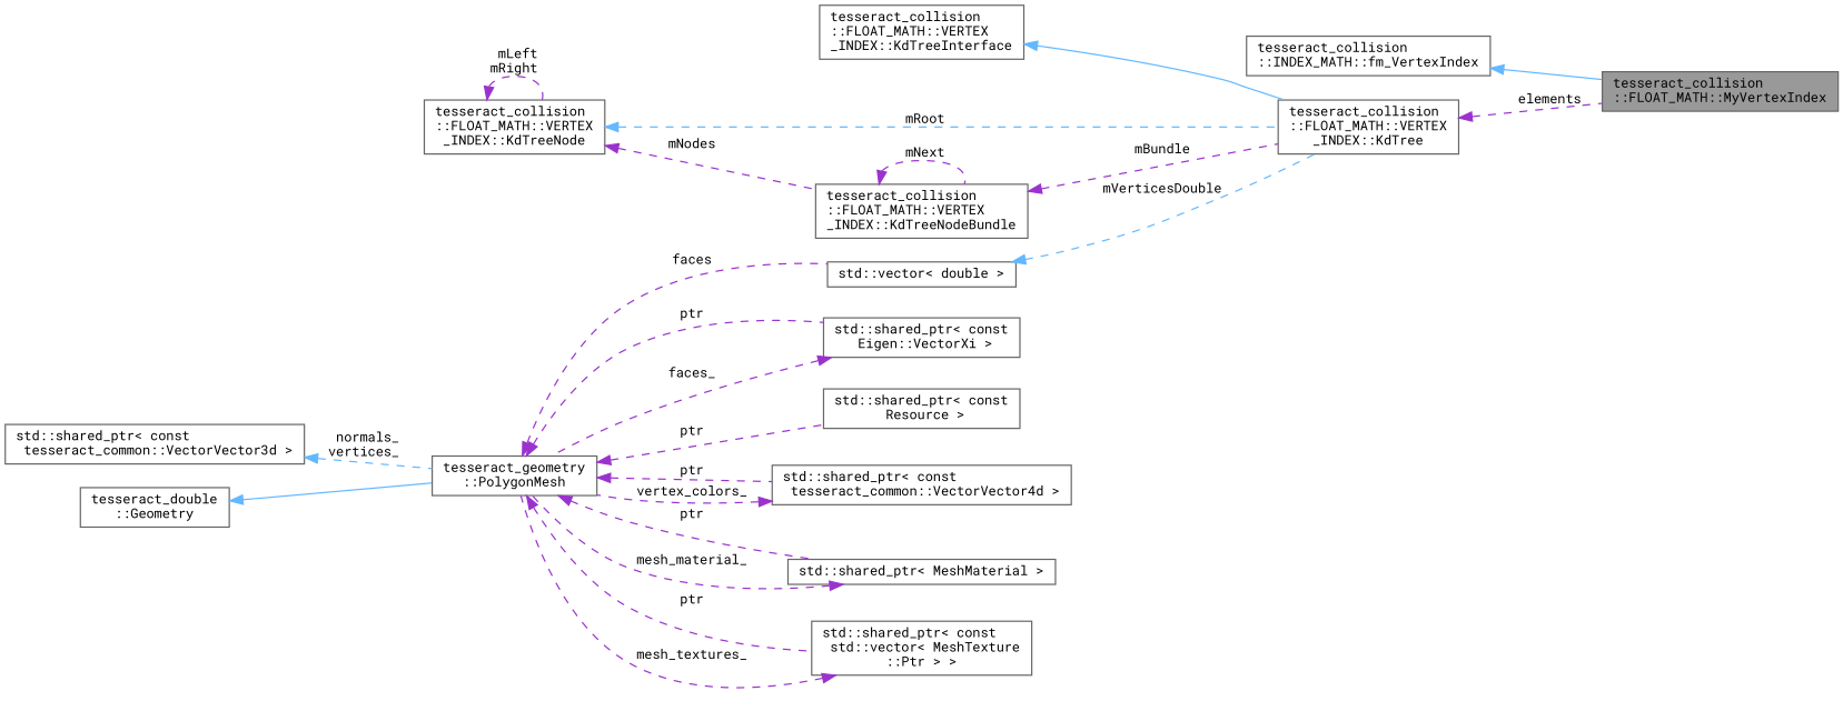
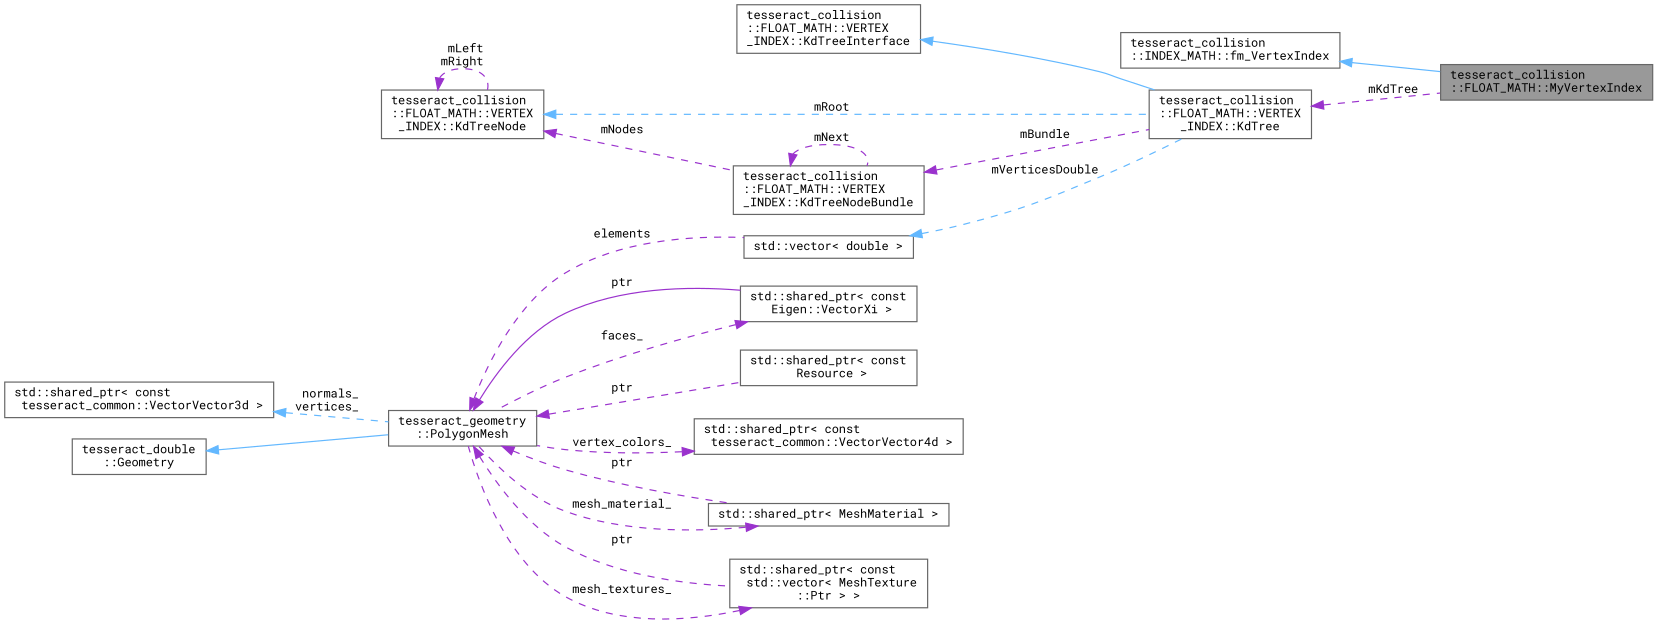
  digraph {
    fontname="Roboto Mono"
    rankdir=LR
    node [color=gray40 fillcolor=white fontname="Roboto Mono" fontsize=10 shape=box style=filled]
    edge [color=darkorchid3 dir=back fontname="Roboto Mono" fontsize=10 labelfontname=Helvetica labelfontsize=10 style=dashed]
    n1 [fillcolor=grey60 fontcolor=black height=0.2 label="tesseract_collision\l::FLOAT_MATH::MyVertexIndex" width=0.4]
    n2 [height=0.2 label="tesseract_collision\l::INDEX_MATH::fm_VertexIndex" width=0.4]
    n3 [height=0.2 label="tesseract_collision\l::FLOAT_MATH::VERTEX\l_INDEX::KdTree" width=0.4]
    n4 [height=0.2 label="tesseract_collision\l::FLOAT_MATH::VERTEX\l_INDEX::KdTreeInterface" width=0.4]
    n5 [height=0.2 label="tesseract_collision\l::FLOAT_MATH::VERTEX\l_INDEX::KdTreeNode" width=0.4]
    n6 [height=0.2 label="tesseract_collision\l::FLOAT_MATH::VERTEX\l_INDEX::KdTreeNodeBundle" width=0.4]
    n7 [height=0.2 label="std::vector\< double \>" width=0.4]
    n8 [height=0.2 label="tesseract_geometry\l::PolygonMesh" width=0.4]
    n9 [height=0.2 label="std::shared_ptr\< const\l Eigen::VectorXi \>" width=0.4]
    n10 [height=0.2 label="std::shared_ptr\< const\l Resource \>" width=0.4]
    n11 [height=0.2 label="std::shared_ptr\< const\l tesseract_common::VectorVector4d \>" width=0.4]
    n12 [height=0.2 label="std::shared_ptr\< MeshMaterial \>" width=0.4]
    n13 [height=0.2 label="std::shared_ptr\< const\l std::vector\< MeshTexture\l::Ptr \> \>" width=0.4]
    n14 [height=0.2 label="std::shared_ptr\< const\l tesseract_common::VectorVector3d \>" width=0.4]
    n15 [height=0.2 label="tesseract_double\l::Geometry" width=0.4]
    n2 -> n1 [color=steelblue1 style=solid]
-   n3 -> n1 [label=" elements"]
+   n3 -> n1 [label=" mKdTree"]
    n4 -> n3 [color=steelblue1 style=solid]
    n5 -> n3 [color=steelblue1 label=" mRoot"]
    n5 -> n5 [label=" mLeft\nmRight"]
    n5 -> n6 [label=" mNodes"]
    n6 -> n3 [label=" mBundle"]
    n6 -> n6 [label=" mNext"]
    n7 -> n3 [color=steelblue1 label=" mVerticesDouble"]
-   n8 -> n7 [label=" faces"]
-   n8 -> n9 [label=" ptr"]
+   n8 -> n7 [label=" elements"]
+   n8 -> n9 [label=" ptr" style=solid]
    n8 -> n10 [label=" ptr"]
-   n8 -> n11 [label=" ptr"]
    n8 -> n12 [label=" ptr"]
    n8 -> n13 [label=" ptr"]
    n9 -> n8 [label=" faces_"]
    n11 -> n8 [label=" vertex_colors_"]
    n12 -> n8 [label=" mesh_material_"]
    n13 -> n8 [label=" mesh_textures_"]
    n14 -> n8 [color=steelblue1 label=" normals_\nvertices_"]
    n15 -> n8 [color=steelblue1 style=solid]
  }
